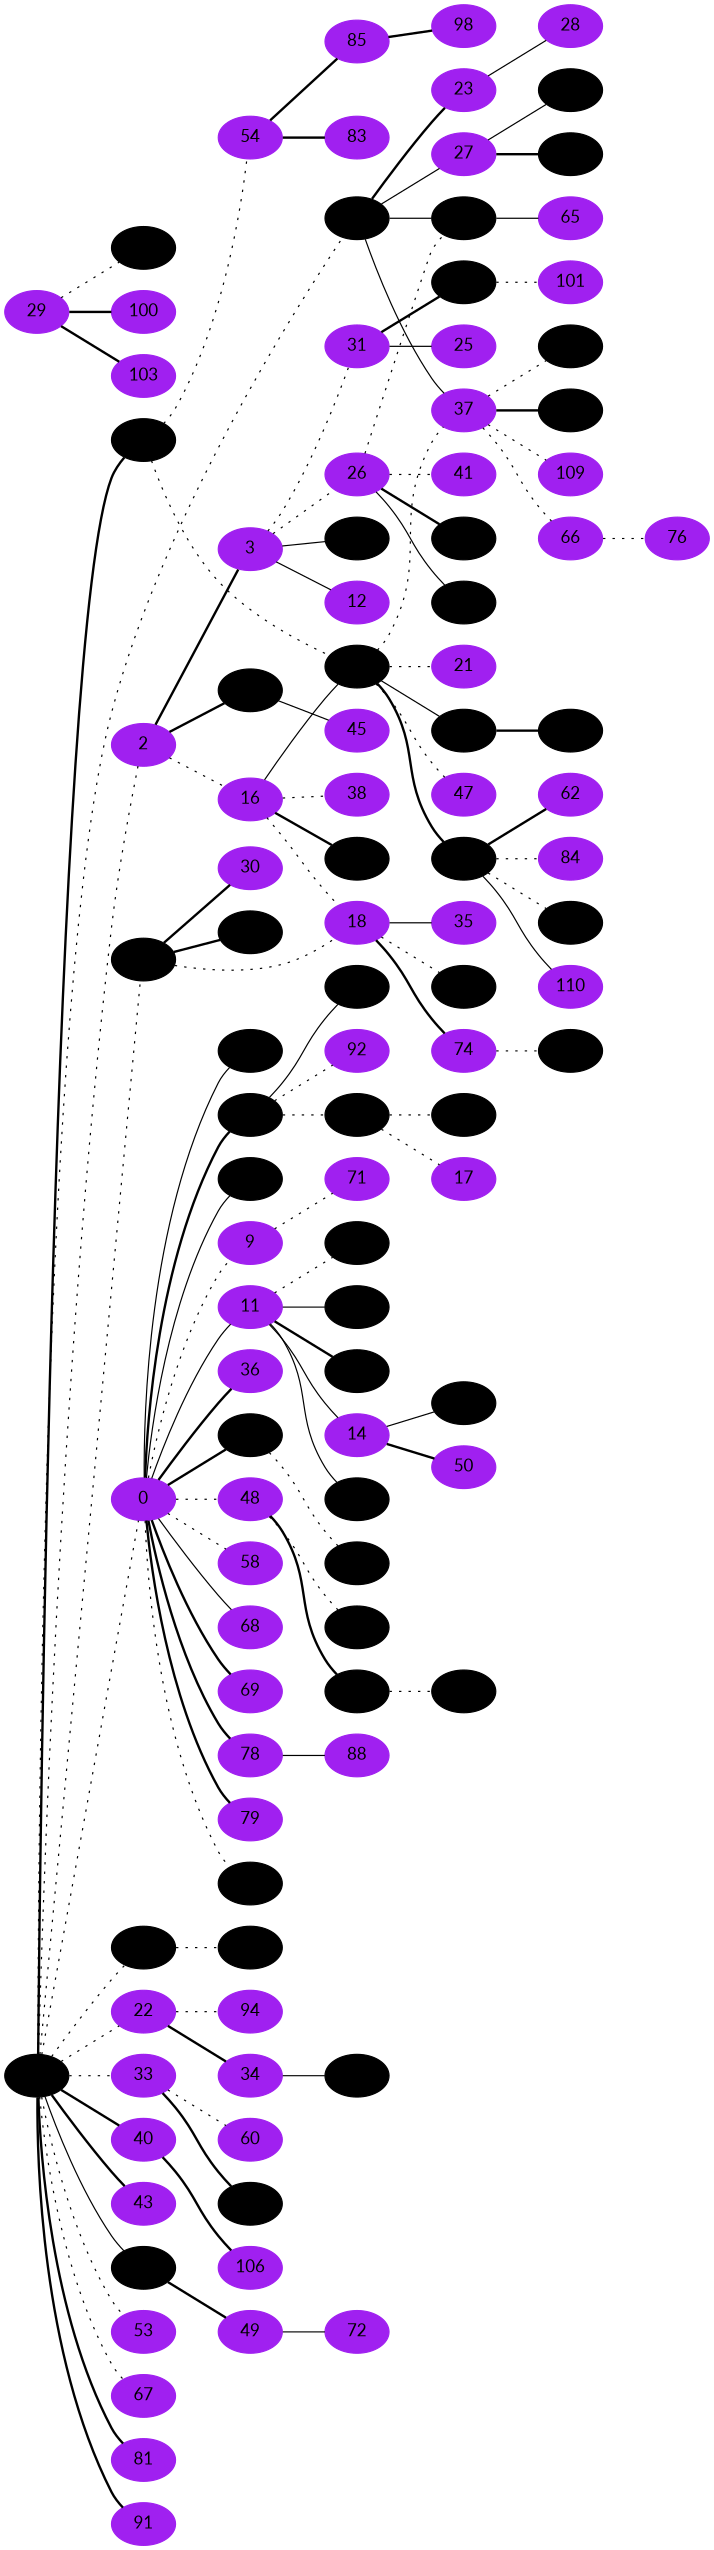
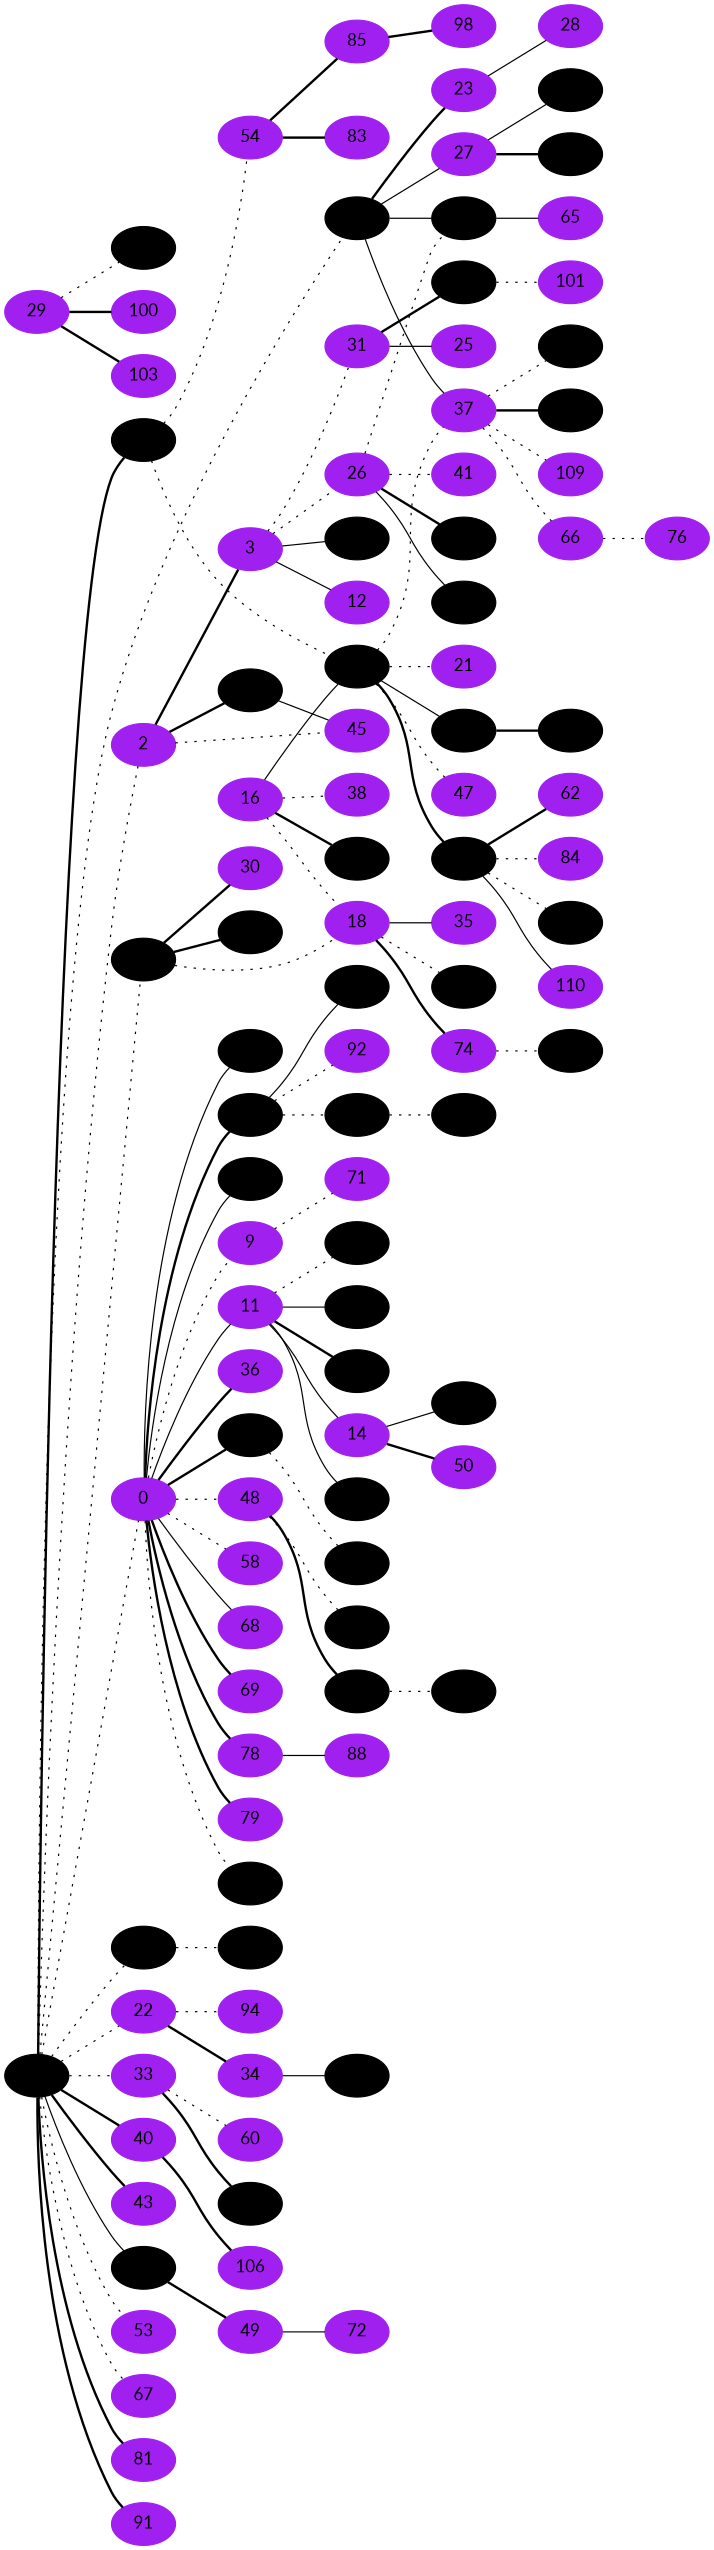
  graph {
    fontname=Lato
    rankdir=LR
    node [color=purple fontname=Lato style=filled]
    edge [fontname=Lato style=dotted]
    1 [color=black]
    2
    4 [color=black]
    n4 [label=0]
    8 [color=black]
    13 [color=black]
    15 [color=black]
    22
    33
    40
    43
    44 [color=black]
    53
    67
    81
    91
    3
    16
    20 [color=black]
    19 [color=black]
    54
    6 [color=black]
    7 [color=black]
    9
    11
    36
    42 [color=black]
    48
    58
    68
    69
    78
    79
    87 [color=black]
    107 [color=black]
    18
    30
    73 [color=black]
    95 [color=black]
    23
    27
    37
    46 [color=black]
    34
    94
    51 [color=black]
    60
    106
    49
    12
    26
    31
    32 [color=black]
    38
    111 [color=black]
    45
    41
    61 [color=black]
    82 [color=black]
    70 [color=black]
    29
    100
    103
    25
    86 [color=black]
    21
    24 [color=black]
    47
    59 [color=black]
    83
    85
    10 [color=black]
    57 [color=black]
    92
    71
    14
    39 [color=black]
    52 [color=black]
    80 [color=black]
    108 [color=black]
    99 [color=black]
    56 [color=black]
    93 [color=black]
    88
-   17
    77 [color=black]
    35
    63 [color=black]
    74
    50
    104 [color=black]
    28
    55 [color=black]
    64 [color=black]
    66
    90 [color=black]
    97 [color=black]
    109
    65
    89 [color=black]
    102 [color=black]
    62
    84
    96 [color=black]
    110
    105 [color=black]
    101
    76
    72
    75 [color=black]
    98
    1 -- 2
    1 -- 4 [style=bold]
    1 -- n4
    1 -- 8
    1 -- 13
    1 -- 15
    1 -- 22
    1 -- 33
    1 -- 40 [style=bold]
    1 -- 43 [style=bold]
    1 -- 44 [style=solid]
    1 -- 53
    1 -- 67
    1 -- 81 [style=bold]
    1 -- 91 [style=bold]
    2 -- 3 [style=bold]
-   2 -- 16
+   2 -- 45
    2 -- 20 [style=bold]
    4 -- 19
    4 -- 54
    n4 -- 6 [style=bold]
    n4 -- 7 [style=solid]
    n4 -- 9
    n4 -- 11 [style=solid]
    n4 -- 36 [style=bold]
    n4 -- 42 [style=bold]
    n4 -- 48
    n4 -- 58
    n4 -- 68 [style=solid]
    n4 -- 69 [style=bold]
    n4 -- 78 [style=bold]
    n4 -- 79 [style=bold]
    n4 -- 87
    n4 -- 107 [style=solid]
    8 -- 18
    8 -- 30 [style=bold]
    8 -- 73 [style=bold]
    13 -- 95
    15 -- 23 [style=bold]
    15 -- 27 [style=solid]
    15 -- 37 [style=solid]
    15 -- 46 [style=solid]
    22 -- 34 [style=bold]
    22 -- 94
    33 -- 51 [style=bold]
    33 -- 60
    40 -- 106 [style=bold]
    44 -- 49 [style=bold]
    3 -- 12 [style=solid]
    3 -- 26
    3 -- 31
    3 -- 32 [style=solid]
    16 -- 19 [style=solid]
    16 -- 18
    16 -- 38
    16 -- 111 [style=bold]
    20 -- 45 [style=solid]
    19 -- 37
    19 -- 21
    19 -- 24 [style=solid]
    19 -- 47
    19 -- 59 [style=bold]
    54 -- 83 [style=bold]
    54 -- 85 [style=bold]
    6 -- 10
    6 -- 57 [style=solid]
    6 -- 92
    9 -- 71
    11 -- 14 [style=solid]
    11 -- 39 [style=solid]
    11 -- 52
    11 -- 80 [style=solid]
    11 -- 108 [style=bold]
    42 -- 99
    48 -- 56 [style=bold]
    48 -- 93
    78 -- 88 [style=solid]
    18 -- 35 [style=solid]
    18 -- 63
    18 -- 74 [style=bold]
    23 -- 28 [style=solid]
    27 -- 55 [style=bold]
    27 -- 64 [style=solid]
    37 -- 66
    37 -- 90
    37 -- 97 [style=bold]
    37 -- 109
    46 -- 65 [style=solid]
    34 -- 105 [style=solid]
    49 -- 72 [style=solid]
    26 -- 46
    26 -- 41
    26 -- 61 [style=solid]
    26 -- 82 [style=bold]
    31 -- 25 [style=solid]
    31 -- 86 [style=bold]
    29 -- 70
    29 -- 100 [style=bold]
    29 -- 103 [style=bold]
    86 -- 101
    24 -- 102 [style=bold]
    59 -- 62 [style=bold]
    59 -- 84
    59 -- 96
    59 -- 110 [style=solid]
    85 -- 98 [style=bold]
-   10 -- 17
    10 -- 77
    14 -- 50 [style=bold]
    14 -- 104 [style=solid]
    56 -- 75
    74 -- 89
    66 -- 76
  }
